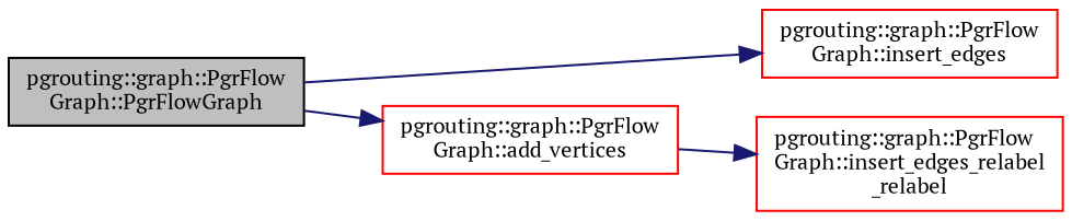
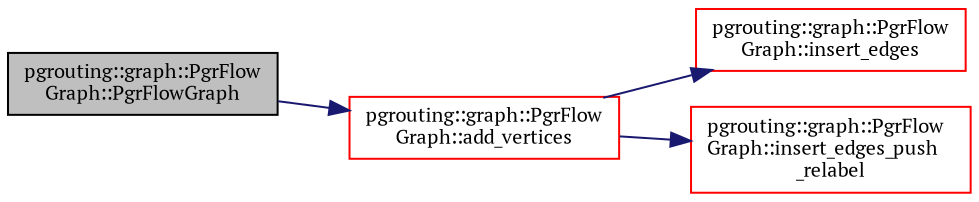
  digraph {
    fontname="PT Serif"
    rankdir=LR
    node [color=red fillcolor=white fontname="PT Serif" fontsize=10 shape=record style=filled]
    edge [color=midnightblue fontname="PT Serif" fontsize=10 labelfontname=Helvetica labelfontsize=10 style=solid]
    n1 [color=black fillcolor=grey75 fontcolor=black height=0.2 label="pgrouting::graph::PgrFlow\lGraph::PgrFlowGraph" width=0.4]
    n2 [height=0.2 label="pgrouting::graph::PgrFlow\lGraph::add_vertices" width=0.4]
    n3 [height=0.2 label="pgrouting::graph::PgrFlow\lGraph::insert_edges" width=0.4]
-   n4 [height=0.2 label="pgrouting::graph::PgrFlow\lGraph::insert_edges_relabel\l_relabel" width=0.4]
+   n4 [height=0.2 label="pgrouting::graph::PgrFlow\lGraph::insert_edges_push\l_relabel" width=0.4]
    n1 -> n2
-   n1 -> n3
+   n2 -> n3
    n2 -> n4
  }
